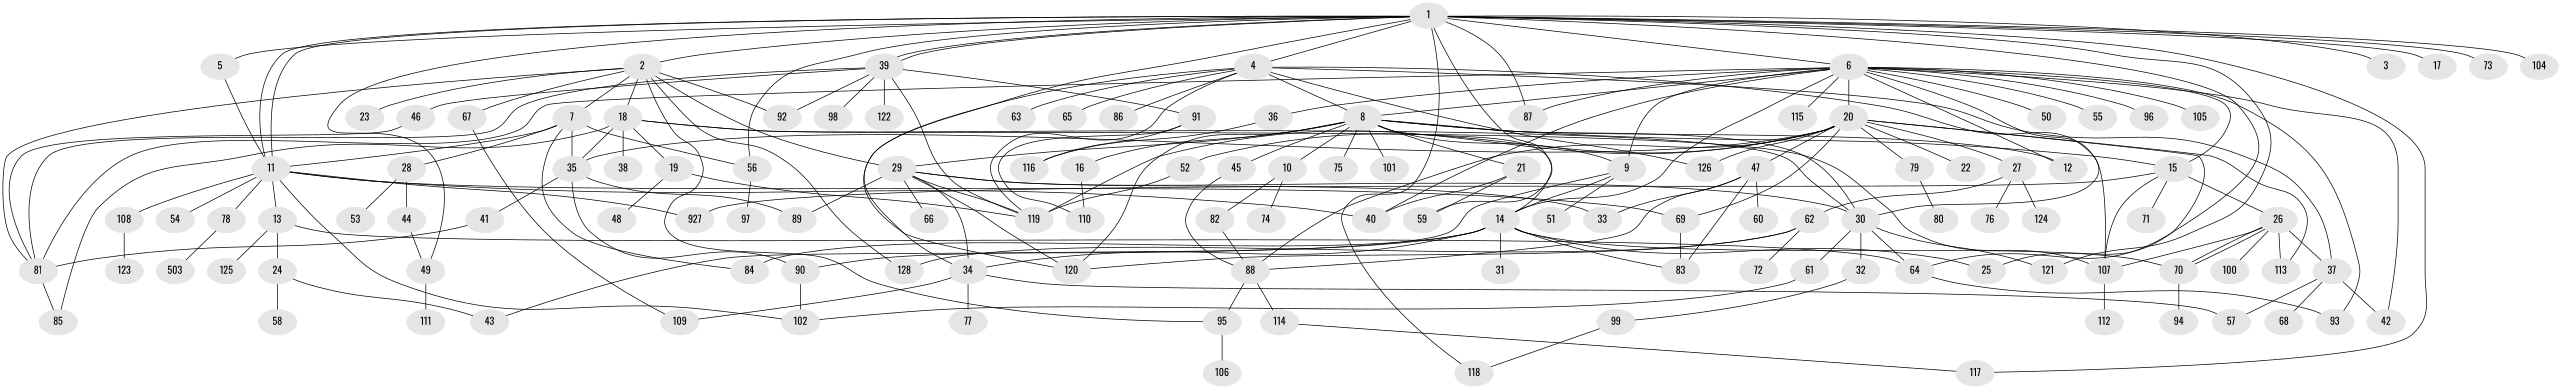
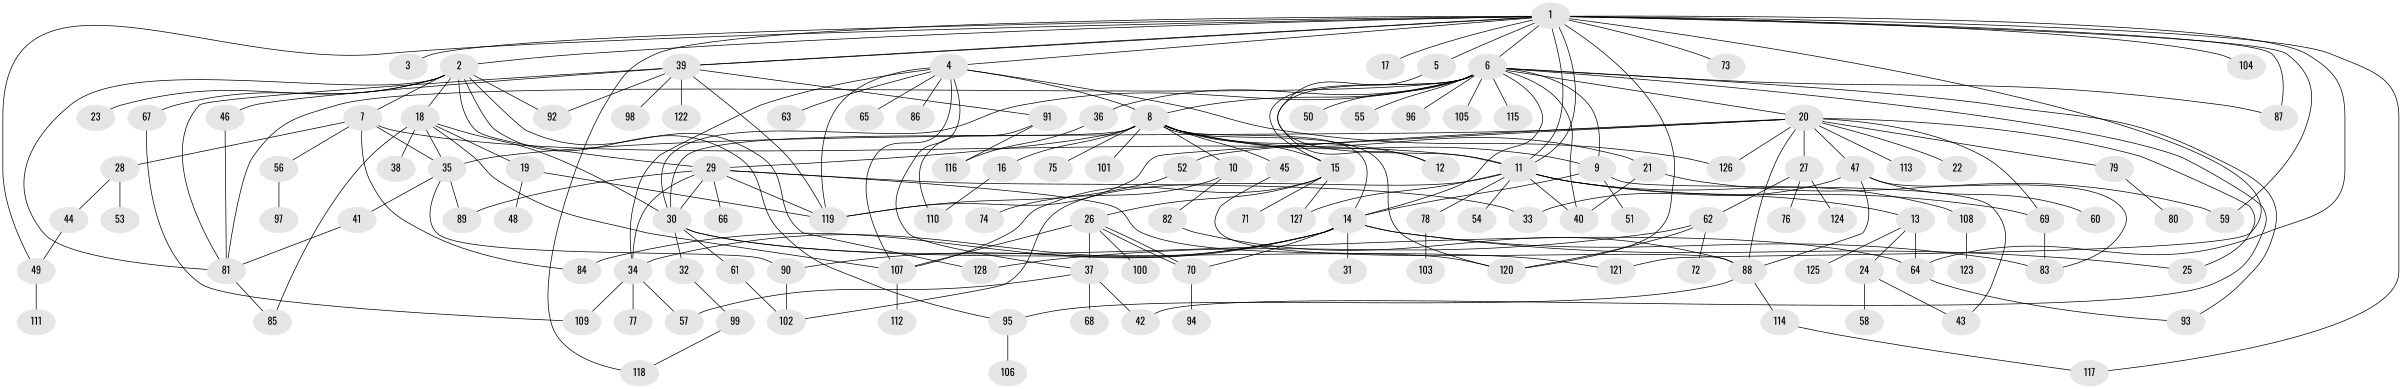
  graph {
    fontname=Oswald
    node [color=gray90 fontname=Oswald style=filled]
    edge [fontname=Oswald]
    1
    2
    3
    4
    5
    6
    11
    17
    39
    49
    56
    59
    64
    73
    87
    104
    117
    118
    120
    121
    7
    18
    23
    29
    67
    81
    92
    95
    128
    8
    34
    37
    63
    65
    86
    107
    119
    126
    30
    9
    12
    14
    15
    20
    36
    40
    42
    50
    55
    93
    96
    105
    115
    13
    54
    69
    78
    102
    108
-   127 [label=927]
+   127
    32
    61
    46
    91
    98
    122
    111
    97
    28
    35
    84
    19
    38
    85
    33
    66
    89
    109
    106
    10
    16
    21
    45
    75
    101
    57
    77
    68
    112
    43
    51
    25
    31
    70
    83
    90
    26
    71
    22
    27
    47
    52
    79
    88
    113
    116
    44
    53
    41
    74
    82
    110
    24
    125
-   103 [label=503]
+   103
    123
    58
    94
    100
    48
    62
    76
    124
    60
    80
    114
    72
    99
    1 -- 2
    1 -- 3
    1 -- 4
    1 -- 5
    1 -- 6
    1 -- 11
    1 -- 11
    1 -- 17
    1 -- 39
    1 -- 39
    1 -- 49
-   1 -- 56
    1 -- 59
    1 -- 64
    1 -- 73
    1 -- 87
    1 -- 104
    1 -- 117
    1 -- 118
    1 -- 120
    1 -- 121
    2 -- 7
    2 -- 18
    2 -- 23
    2 -- 29
    2 -- 67
    2 -- 81
    2 -- 92
    2 -- 95
    2 -- 128
    4 -- 8
    4 -- 34
    4 -- 37
    4 -- 63
    4 -- 65
    4 -- 86
    4 -- 107
    4 -- 119
    4 -- 126
    5 -- 11
    6 -- 87
    6 -- 81
    6 -- 8
    6 -- 30
    6 -- 9
    6 -- 12
    6 -- 14
    6 -- 15
    6 -- 20
    6 -- 36
    6 -- 40
    6 -- 42
    6 -- 50
    6 -- 55
    6 -- 93
    6 -- 96
    6 -- 105
    6 -- 115
    11 -- 40
    11 -- 13
    11 -- 54
    11 -- 69
    11 -- 78
    11 -- 102
    11 -- 108
    11 -- 127
    39 -- 81
    39 -- 92
    39 -- 119
    39 -- 46
    39 -- 91
    39 -- 98
    39 -- 122
    49 -- 111
    56 -- 97
    64 -- 93
    7 -- 11
    7 -- 56
    7 -- 28
    7 -- 35
    7 -- 84
    18 -- 107
    18 -- 30
    18 -- 35
    18 -- 19
    18 -- 38
    18 -- 85
    29 -- 120
    29 -- 34
    29 -- 119
    29 -- 30
    29 -- 33
    29 -- 66
    29 -- 89
    67 -- 109
    81 -- 85
    95 -- 106
    8 -- 120
    8 -- 29
    8 -- 30
    8 -- 9
    8 -- 12
    8 -- 14
    8 -- 15
    8 -- 10
    8 -- 16
    8 -- 21
    8 -- 45
    8 -- 75
    8 -- 101
    34 -- 109
    34 -- 57
    34 -- 77
    37 -- 42
    37 -- 57
    37 -- 68
    107 -- 112
    30 -- 64
    30 -- 121
    30 -- 32
    30 -- 61
    9 -- 14
    9 -- 43
    9 -- 51
    14 -- 34
    14 -- 84
    14 -- 25
    14 -- 31
    14 -- 70
    14 -- 83
    14 -- 90
    15 -- 107
    15 -- 127
    15 -- 26
    15 -- 71
    20 -- 119
    20 -- 126
    20 -- 69
    20 -- 35
    20 -- 25
    20 -- 22
    20 -- 27
    20 -- 47
    20 -- 52
    20 -- 79
    20 -- 88
    20 -- 113
    36 -- 116
    13 -- 64
    13 -- 24
    13 -- 125
    69 -- 83
    78 -- 103
    108 -- 123
    32 -- 99
    61 -- 102
    46 -- 81
    91 -- 116
    91 -- 110
    28 -- 44
    28 -- 53
    35 -- 89
    35 -- 90
    35 -- 41
    19 -- 119
    19 -- 48
    10 -- 74
    10 -- 82
    16 -- 110
    21 -- 59
    21 -- 40
    45 -- 88
    70 -- 94
    90 -- 102
    26 -- 37
    26 -- 107
    26 -- 70
    26 -- 70
-   26 -- 113
    26 -- 100
    27 -- 62
    27 -- 76
    27 -- 124
    47 -- 33
    47 -- 83
    47 -- 88
    47 -- 60
    52 -- 119
    79 -- 80
    88 -- 95
    88 -- 114
    44 -- 49
    41 -- 81
    82 -- 88
    24 -- 43
    24 -- 58
    62 -- 120
    62 -- 128
    62 -- 72
    114 -- 117
    99 -- 118
  }
